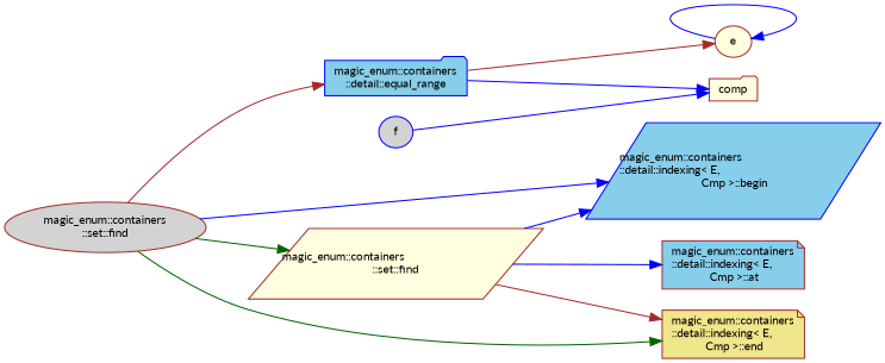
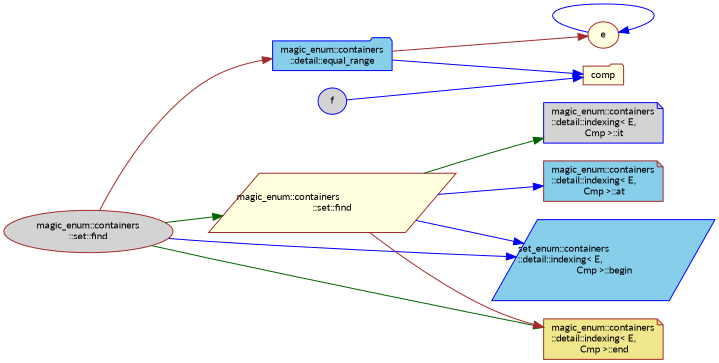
  digraph {
    fontname=Lato
    rankdir=LR
    node [color=brown fillcolor=lightgrey fontname=Lato fontsize=10 shape=ellipse style=filled]
    edge [color=blue fontname=Lato fontsize=10 labelfontname=Helvetica labelfontsize=10 style=solid]
    n1 [fontcolor=black height=0.2 label="magic_enum::containers\l::set::find" width=0.4]
-   n2 [color=blue fillcolor=skyblue height=0.2 label="magic_enum::containers\l::detail::indexing\< E,\l Cmp \>::begin" shape=parallelogram width=0.4]
+   n2 [color=blue fillcolor=skyblue height=0.2 label="set_enum::containers\l::detail::indexing\< E,\l Cmp \>::begin" shape=parallelogram width=0.4]
    n3 [fillcolor=khaki height=0.2 label="magic_enum::containers\l::detail::indexing\< E,\l Cmp \>::end" shape=note width=0.4]
    n4 [color=blue fillcolor=skyblue height=0.2 label="magic_enum::containers\l::detail::equal_range" shape=folder width=0.4]
    n5 [fillcolor=lightyellow height=0.2 label="magic_enum::containers\l::set::find" shape=parallelogram width=0.4]
    n6 [fillcolor=lightyellow height=0.2 label=comp shape=folder width=0.4]
    n7 [fillcolor=lightyellow height=0.2 label=e width=0.4]
    n8 [fillcolor=skyblue height=0.2 label="magic_enum::containers\l::detail::indexing\< E,\l Cmp \>::at" shape=note width=0.4]
+   n9 [color=blue height=0.2 label="magic_enum::containers\l::detail::indexing\< E,\l Cmp \>::it" shape=note width=0.4]
    n10 [color=blue height=0.2 label=f width=0.4]
    n1 -> n2
    n1 -> n3 [color=darkgreen]
    n1 -> n4 [color=brown]
    n1 -> n5 [color=darkgreen]
    n4 -> n6
    n4 -> n7 [color=brown]
    n5 -> n2
    n5 -> n3 [color=brown]
    n5 -> n8
+   n5 -> n9 [color=darkgreen]
    n7 -> n7
    n10 -> n6
  }
